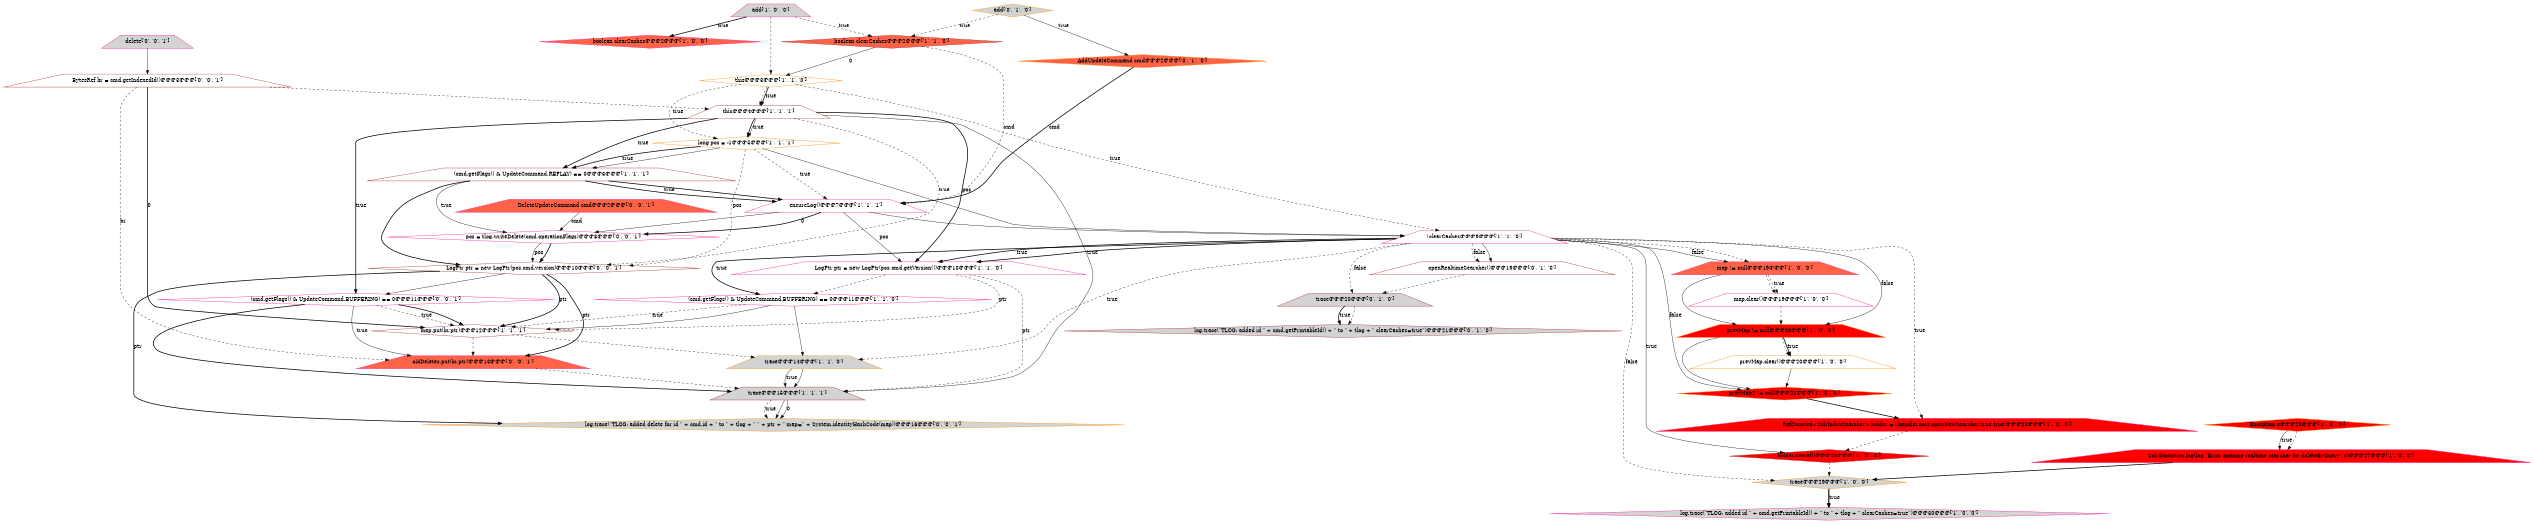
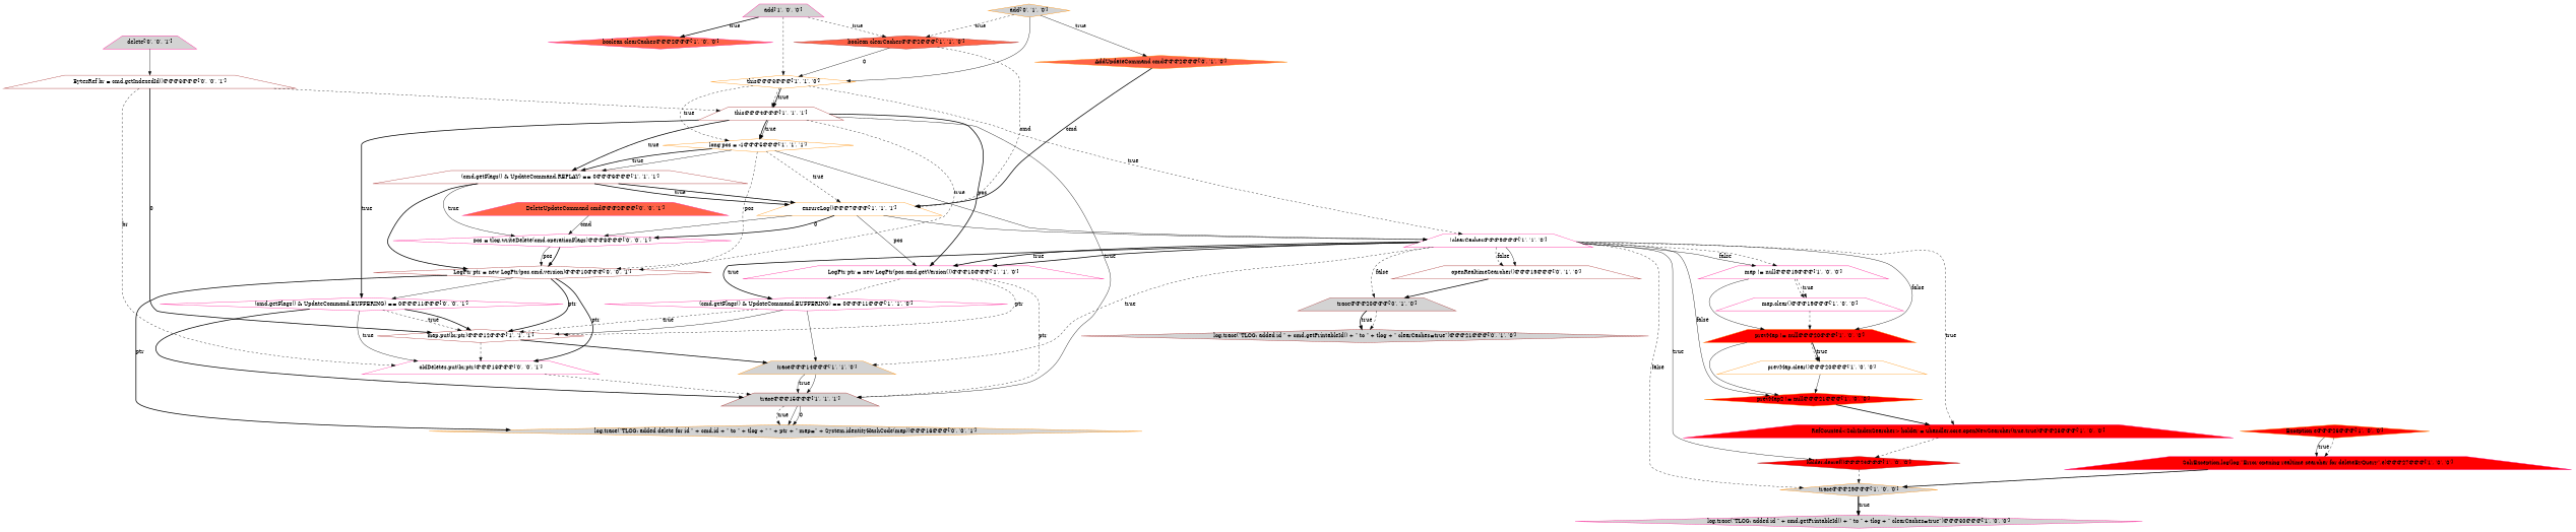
  digraph {
    node [color=deeppink fillcolor=white shape=trapezium style=filled]
    edge [style=dashed]
    n1 [color=brown label="map.put(br,ptr)@@@12@@@['1', '1', '1']" shape=diamond]
-   n2 [fillcolor=tomato label="oldDeletes.put(br,ptr)@@@13@@@['0', '0', '1']"]
+   n2 [label="oldDeletes.put(br,ptr)@@@13@@@['0', '0', '1']"]
    n3 [color=darkorange fillcolor=lightgray label="trace@@@14@@@['1', '1', '0']"]
    n4 [color=brown fillcolor=lightgray label="trace@@@15@@@['1', '1', '1']"]
    n5 [color=darkorange label="this@@@3@@@['1', '1', '0']" shape=diamond]
    n6 [label="!clearCaches@@@9@@@['1', '1', '0']"]
    n7 [color=brown label="this@@@4@@@['1', '1', '1']"]
    n8 [color=darkorange label="long pos = -1@@@5@@@['1', '1', '1']" shape=diamond]
    n9 [color=brown fillcolor=red label="holder.decref()@@@24@@@['1', '0', '0']" shape=diamond]
    n10 [color=darkorange fillcolor=lightgray label="trace@@@29@@@['1', '0', '0']" shape=diamond]
    n11 [color=darkorange fillcolor=red label="prevMap != null@@@20@@@['1', '0', '0']"]
    n12 [color=darkorange fillcolor=red label="prevMap2 != null@@@21@@@['1', '0', '0']" shape=diamond]
    n13 [label="LogPtr ptr = new LogPtr(pos,cmd.getVersion())@@@10@@@['1', '1', '0']"]
    n14 [color=brown label="openRealtimeSearcher()@@@19@@@['0', '1', '0']"]
    n15 [color=brown fillcolor=lightgray label="trace@@@20@@@['0', '1', '0']"]
    n16 [label="(cmd.getFlags() & UpdateCommand.BUFFERING) == 0@@@11@@@['1', '1', '0']" shape=diamond]
    n17 [fillcolor=red label="RefCounted<SolrIndexSearcher> holder = uhandler.core.openNewSearcher(true,true)@@@23@@@['1', '0', '0']"]
-   n18 [fillcolor=tomato label="map != null@@@19@@@['1', '0', '0']"]
+   n18 [label="map != null@@@19@@@['1', '0', '0']"]
    n19 [color=brown label="(cmd.getFlags() & UpdateCommand.REPLAY) == 0@@@6@@@['1', '1', '1']"]
    n20 [color=brown label="LogPtr ptr = new LogPtr(pos,cmd.version)@@@10@@@['0', '0', '1']" shape=diamond]
    n21 [label="(cmd.getFlags() & UpdateCommand.BUFFERING) == 0@@@11@@@['0', '0', '1']" shape=diamond]
-   n22 [label="ensureLog()@@@7@@@['1', '1', '1']"]
+   n22 [color=darkorange label="ensureLog()@@@7@@@['1', '1', '1']"]
    n23 [fillcolor=lightgray label="log.trace(\"TLOG: added id \" + cmd.getPrintableId() + \" to \" + tlog + \" clearCaches=true\")@@@30@@@['1', '0', '0']" shape=diamond]
    n24 [color=darkorange fillcolor=red label="Exception e@@@26@@@['1', '0', '0']" shape=diamond]
    n25 [fillcolor=red label="SolrException.log(log,\"Error opening realtime searcher for deleteByQuery\",e)@@@27@@@['1', '0', '0']"]
    n26 [color=brown fillcolor=tomato label="boolean clearCaches@@@2@@@['1', '1', '0']" shape=diamond]
    n27 [label="pos = tlog.writeDelete(cmd,operationFlags)@@@8@@@['0', '0', '1']" shape=diamond]
    n28 [fillcolor=tomato label="DeleteUpdateCommand cmd@@@2@@@['0', '0', '1']"]
    n29 [color=darkorange fillcolor=tomato label="AddUpdateCommand cmd@@@2@@@['0', '1', '0']" shape=diamond]
    n30 [color=brown fillcolor=lightgray label="log.trace(\"TLOG: added id \" + cmd.getPrintableId() + \" to \" + tlog + \" clearCaches=true\")@@@21@@@['0', '1', '0']" shape=diamond]
    n31 [color=brown label="BytesRef br = cmd.getIndexedId()@@@3@@@['0', '0', '1']"]
    n32 [color=darkorange fillcolor=lightgray label="log.trace(\"TLOG: added delete for id \" + cmd.id + \" to \" + tlog + \" \" + ptr + \" map=\" + System.identityHashCode(map))@@@16@@@['0', '0', '1']" shape=diamond]
    n33 [color=darkorange label="prevMap.clear()@@@20@@@['1', '0', '0']"]
    n34 [label="map.clear()@@@19@@@['1', '0', '0']"]
    n35 [fillcolor=lightgray label="delete['0', '0', '1']"]
    n36 [fillcolor=tomato label="boolean clearCaches@@@2@@@['1', '0', '0']" shape=diamond]
    n37 [fillcolor=lightgray label="add['1', '0', '0']"]
    n38 [color=darkorange fillcolor=lightgray label="add['0', '1', '0']" shape=diamond]
    n1 -> n2
-   n1 -> n3
+   n1 -> n3 [style=bold]
    n2 -> n4
    n3 -> n4 [style=solid]
    n3 -> n4 [label=true style=solid]
    n4 -> n32 [label=0 style=solid]
    n4 -> n32 [label=true]
    n4 -> n32 [style=solid]
    n5 -> n6 [label=true]
    n5 -> n7 [label=true style=bold]
    n5 -> n7
    n5 -> n8 [label=true]
    n6 -> n3 [label=true]
    n6 -> n9 [label=true style=solid]
    n6 -> n10 [label=false]
    n6 -> n11 [label=false style=solid]
    n6 -> n12 [label=false style=solid]
    n6 -> n13 [style=bold]
    n6 -> n13 [label=true style=bold]
    n6 -> n14 [style=solid]
    n6 -> n14 [label=false]
    n6 -> n15 [label=false]
    n6 -> n16 [label=true style=bold]
    n6 -> n17 [label=true]
    n6 -> n18
    n6 -> n18 [label=false style=solid]
    n7 -> n4 [label=true style=solid]
    n7 -> n8 [style=bold]
    n7 -> n8 [label=true style=solid]
    n7 -> n13 [label=pos style=bold]
    n7 -> n19 [label=true style=bold]
    n7 -> n20 [label=true]
    n7 -> n21 [label=true style=bold]
    n8 -> n6 [style=solid]
    n8 -> n19 [style=solid]
    n8 -> n19 [label=true style=bold]
    n8 -> n20 [label=pos]
    n8 -> n22 [label=true]
    n9 -> n10
    n10 -> n23 [style=bold]
    n10 -> n23 [label=true style=solid]
    n11 -> n12 [style=solid]
    n11 -> n33 [label=true style=bold]
    n11 -> n33
    n12 -> n17 [style=bold]
    n13 -> n1 [label=ptr]
    n13 -> n4 [label=ptr]
    n13 -> n16
-   n14 -> n15
+   n14 -> n15 [style=bold]
    n15 -> n30
    n15 -> n30 [label=true style=bold]
    n16 -> n1 [style=solid]
    n16 -> n1 [label=true]
    n16 -> n3 [style=solid]
    n17 -> n9
    n18 -> n11 [style=solid]
    n18 -> n34 [label=true]
    n18 -> n34
    n19 -> n20 [style=bold]
    n19 -> n22 [style=bold]
    n19 -> n22 [label=true style=bold]
    n19 -> n27 [label=true style=solid]
    n20 -> n1 [label=ptr style=bold]
    n20 -> n2 [label=ptr style=bold]
    n20 -> n21 [style=solid]
    n20 -> n32 [label=ptr style=bold]
    n21 -> n1 [label=true]
    n21 -> n1 [style=bold]
    n21 -> n2 [label=true style=solid]
    n21 -> n4 [style=bold]
    n22 -> n6 [style=solid]
    n22 -> n13 [label=pos style=solid]
    n22 -> n27 [label=0 style=bold]
    n22 -> n27 [style=solid]
    n24 -> n25 [label=true style=solid]
    n24 -> n25
    n25 -> n10 [style=bold]
    n26 -> n5 [label=0 style=solid]
    n26 -> n22 [label=cmd]
    n27 -> n20 [style=bold]
    n27 -> n20 [label=pos style=solid]
    n28 -> n27 [label=cmd style=solid]
    n29 -> n22 [label=cmd style=bold]
    n31 -> n1 [label=0 style=bold]
    n31 -> n2 [label=br]
    n31 -> n7
    n33 -> n12 [style=solid]
    n34 -> n11
    n35 -> n31 [style=solid]
    n37 -> n5
    n37 -> n26 [label=true]
    n37 -> n36 [label=true style=bold]
+   n38 -> n5 [style=solid]
    n38 -> n26 [label=true]
    n38 -> n29 [label=true style=solid]
  }
